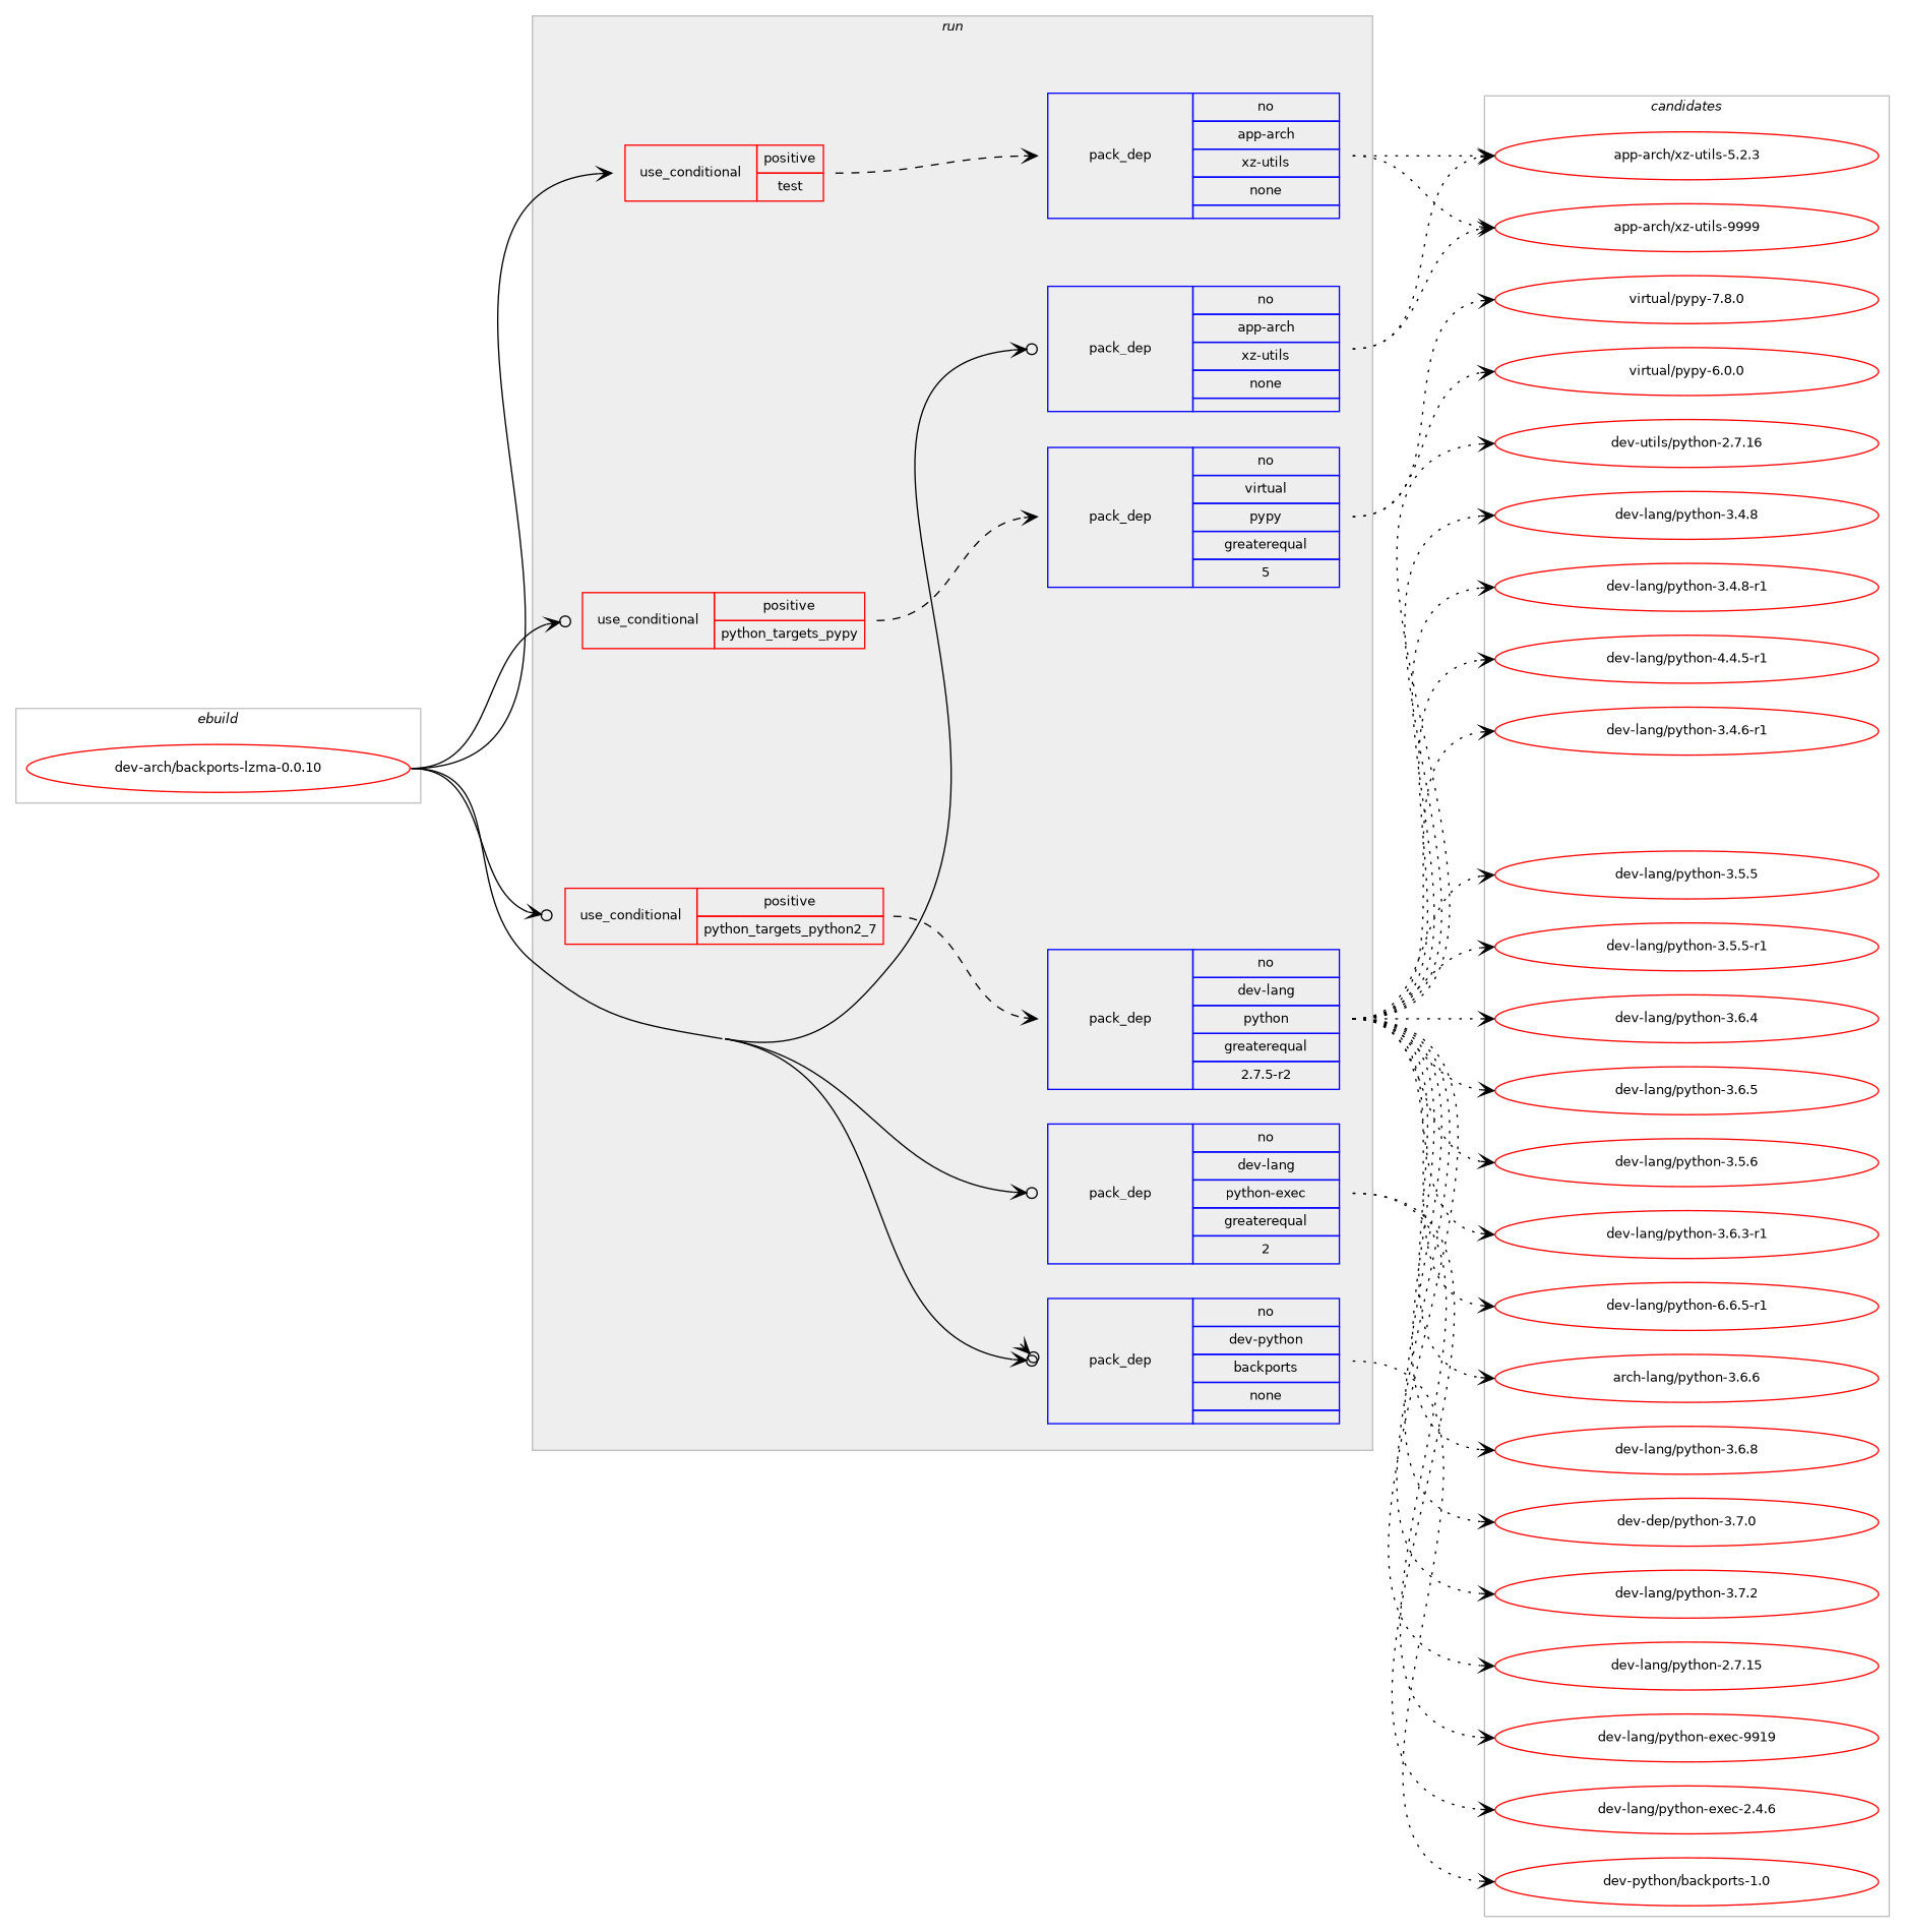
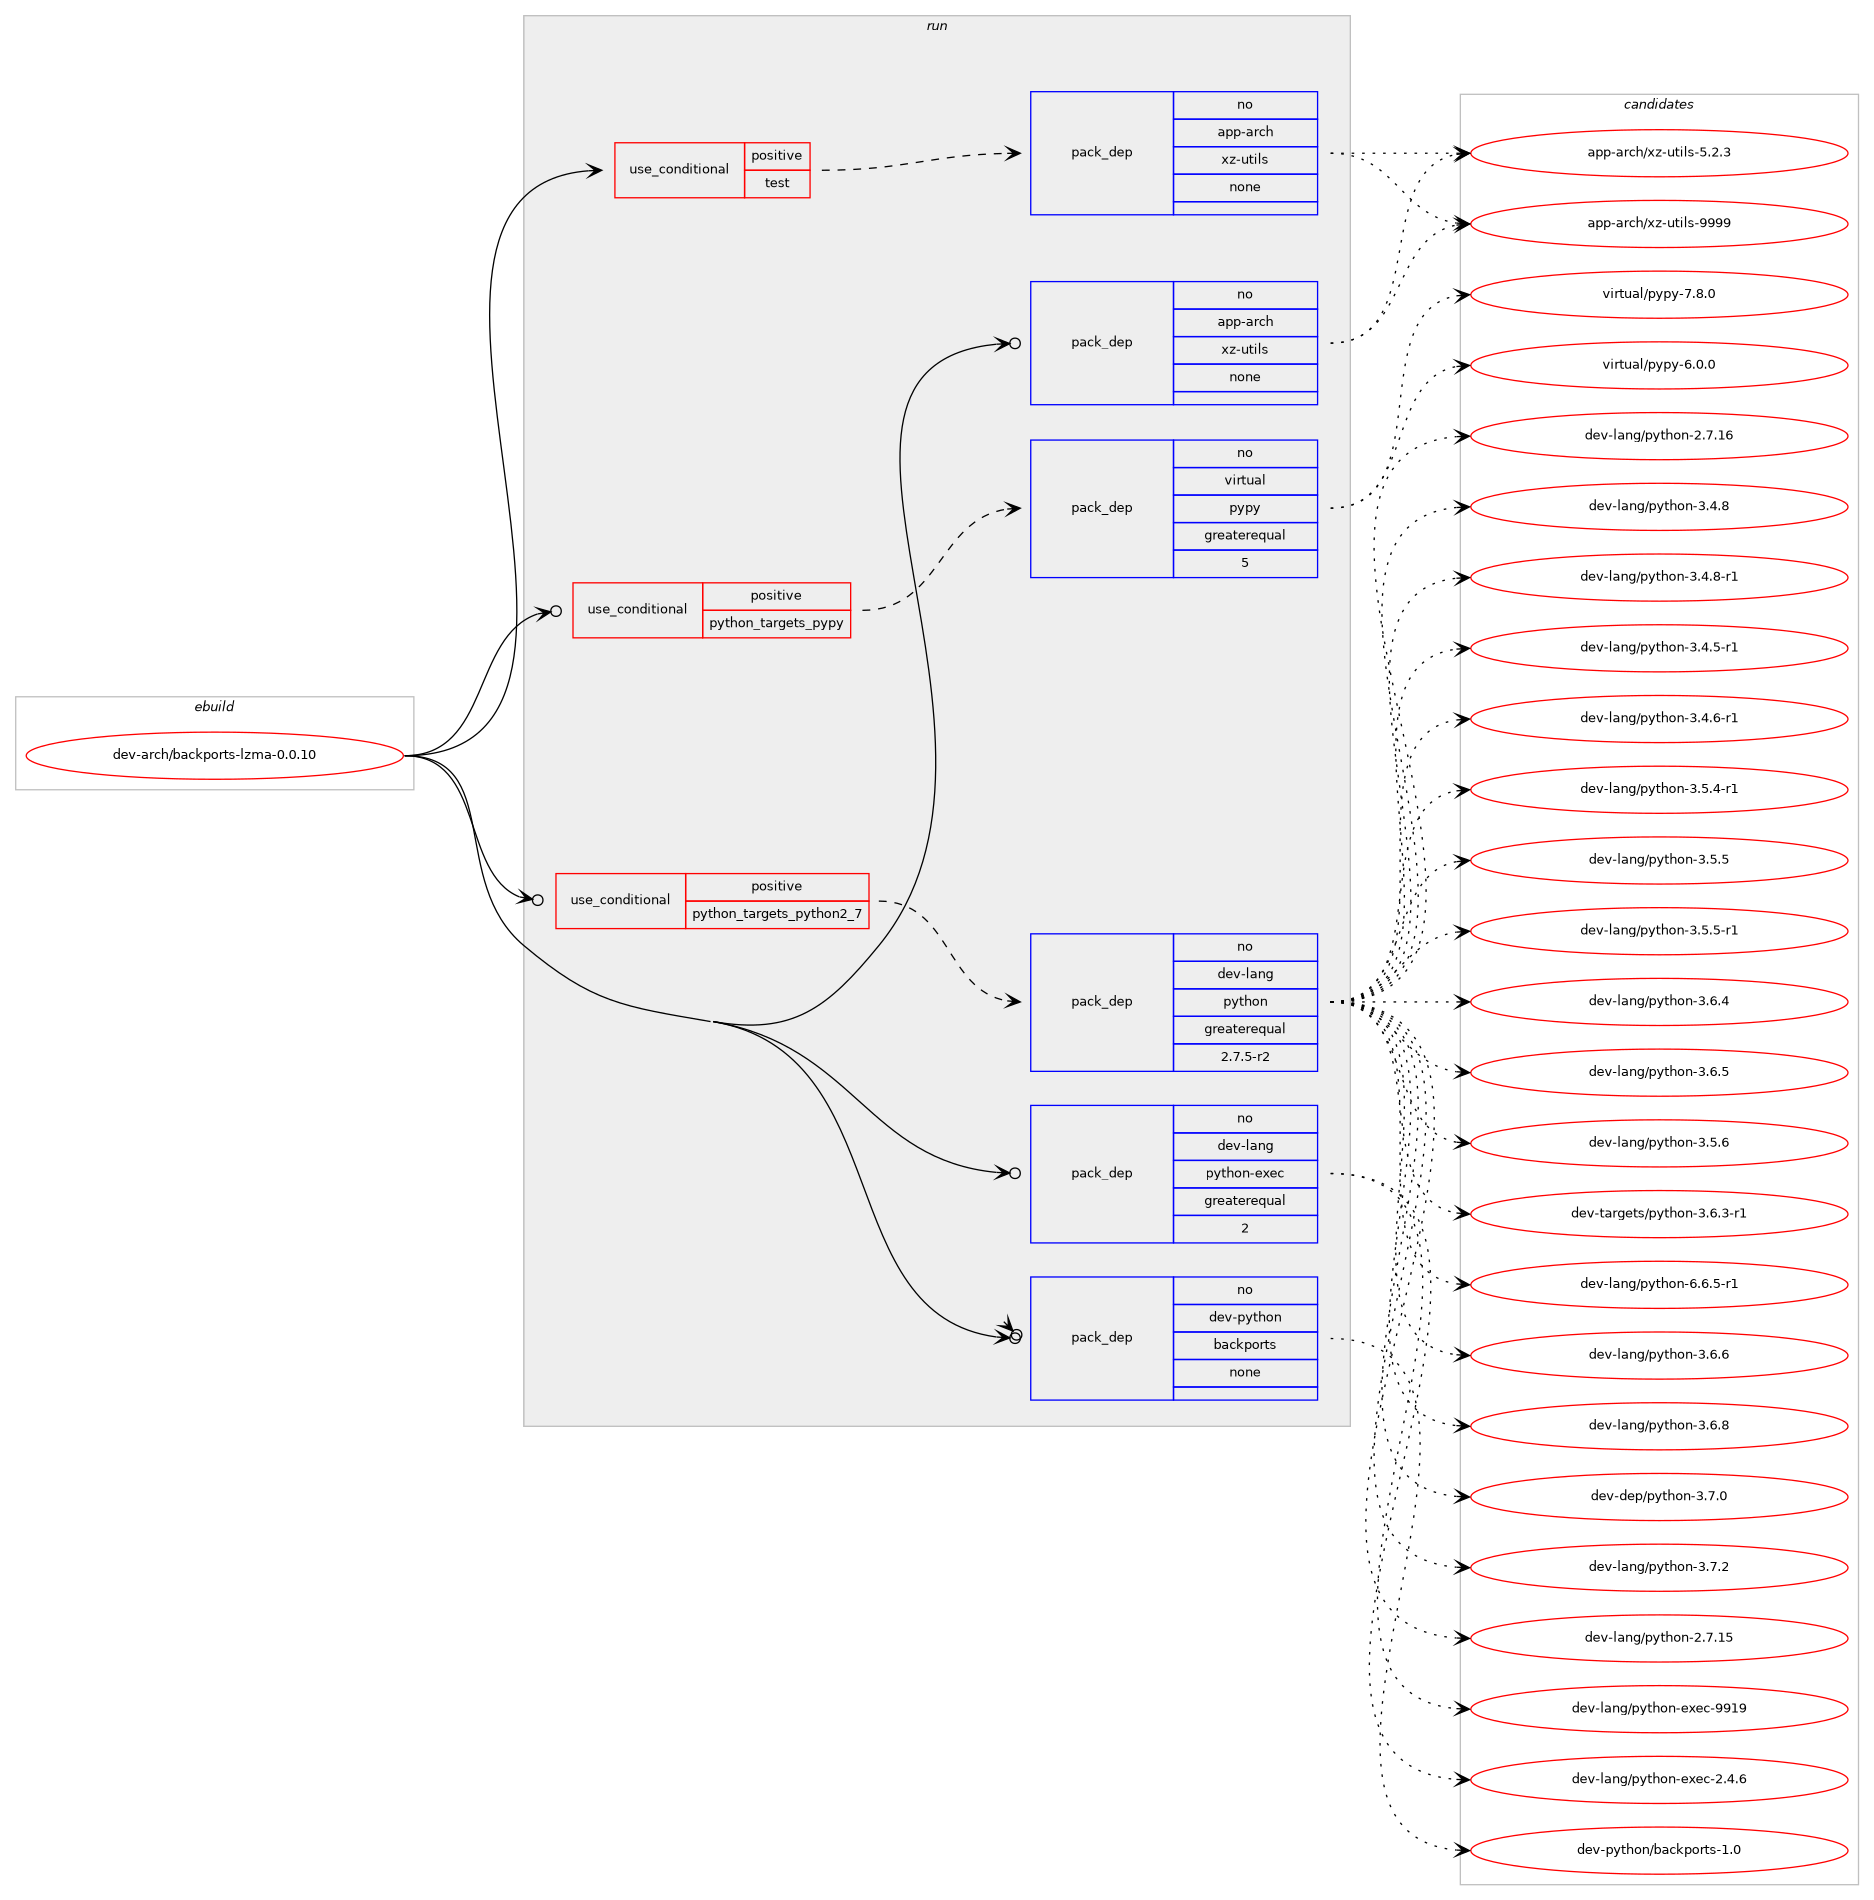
  digraph {
    compound=true
    concentrate=true
    fontname=Helvetica
    fontsize=10
    newrank=true
    rankdir=LR
    ranksep=1.5
    node [color=red fontname=Helvetica fontsize=10]
    edge [arrowhead=vee headport=w style=dotted tailport=e weight=100]
    n1 [label="dev-arch/backports-lzma-0.0.10" width=4]
    n2 [color=blue label=<<TABLE BORDER="0" CELLBORDER="1" CELLSPACING="0" CELLPADDING="4" WIDTH="220"><TR><TD ROWSPAN="6" CELLPADDING="30">pack_dep</TD></TR><TR><TD WIDTH="110">no</TD></TR><TR><TD>app-arch</TD></TR><TR><TD>xz-utils</TD></TR><TR><TD>none</TD></TR><TR><TD></TD></TR></TABLE>> shape=none]
    n3 [label=<<TABLE BORDER="0" CELLBORDER="1" CELLSPACING="0" CELLPADDING="4"><TR><TD ROWSPAN="3" CELLPADDING="10">use_conditional</TD></TR><TR><TD>positive</TD></TR><TR><TD>test</TD></TR></TABLE>> shape=none]
    n4 [color=blue label=<<TABLE BORDER="0" CELLBORDER="1" CELLSPACING="0" CELLPADDING="4" WIDTH="220"><TR><TD ROWSPAN="6" CELLPADDING="30">pack_dep</TD></TR><TR><TD WIDTH="110">no</TD></TR><TR><TD>virtual</TD></TR><TR><TD>pypy</TD></TR><TR><TD>greaterequal</TD></TR><TR><TD>5</TD></TR></TABLE>> shape=none]
    n5 [label=<<TABLE BORDER="0" CELLBORDER="1" CELLSPACING="0" CELLPADDING="4"><TR><TD ROWSPAN="3" CELLPADDING="10">use_conditional</TD></TR><TR><TD>positive</TD></TR><TR><TD>python_targets_pypy</TD></TR></TABLE>> shape=none]
    n6 [color=blue label=<<TABLE BORDER="0" CELLBORDER="1" CELLSPACING="0" CELLPADDING="4" WIDTH="220"><TR><TD ROWSPAN="6" CELLPADDING="30">pack_dep</TD></TR><TR><TD WIDTH="110">no</TD></TR><TR><TD>dev-lang</TD></TR><TR><TD>python</TD></TR><TR><TD>greaterequal</TD></TR><TR><TD>2.7.5-r2</TD></TR></TABLE>> shape=none]
    n7 [label=<<TABLE BORDER="0" CELLBORDER="1" CELLSPACING="0" CELLPADDING="4"><TR><TD ROWSPAN="3" CELLPADDING="10">use_conditional</TD></TR><TR><TD>positive</TD></TR><TR><TD>python_targets_python2_7</TD></TR></TABLE>> shape=none]
    n8 [color=blue label=<<TABLE BORDER="0" CELLBORDER="1" CELLSPACING="0" CELLPADDING="4" WIDTH="220"><TR><TD ROWSPAN="6" CELLPADDING="30">pack_dep</TD></TR><TR><TD WIDTH="110">no</TD></TR><TR><TD>app-arch</TD></TR><TR><TD>xz-utils</TD></TR><TR><TD>none</TD></TR><TR><TD></TD></TR></TABLE>> shape=none]
    n9 [color=blue label=<<TABLE BORDER="0" CELLBORDER="1" CELLSPACING="0" CELLPADDING="4" WIDTH="220"><TR><TD ROWSPAN="6" CELLPADDING="30">pack_dep</TD></TR><TR><TD WIDTH="110">no</TD></TR><TR><TD>dev-lang</TD></TR><TR><TD>python-exec</TD></TR><TR><TD>greaterequal</TD></TR><TR><TD>2</TD></TR></TABLE>> shape=none]
    n10 [color=blue label=<<TABLE BORDER="0" CELLBORDER="1" CELLSPACING="0" CELLPADDING="4" WIDTH="220"><TR><TD ROWSPAN="6" CELLPADDING="30">pack_dep</TD></TR><TR><TD WIDTH="110">no</TD></TR><TR><TD>dev-python</TD></TR><TR><TD>backports</TD></TR><TR><TD>none</TD></TR><TR><TD></TD></TR></TABLE>> shape=none]
    n11 [label="app-arch/xz-utils-5.2.3" width=4]
    n12 [label="app-arch/xz-utils-9999" width=4]
    n13 [label="virtual/pypy-6.0.0" width=4]
    n14 [label="virtual/pypy-7.8.0" width=4]
    n15 [label="dev-lang/python-2.7.15" width=4]
-   n16 [label="dev-utils/python-2.7.16" width=4]
-   n17 [label="dev-lang/python-4.4.5-r1" width=4]
+   n16 [label="dev-lang/python-2.7.16" width=4]
+   n17 [label="dev-lang/python-3.4.5-r1" width=4]
    n18 [label="dev-lang/python-3.4.6-r1" width=4]
    n19 [label="dev-lang/python-3.4.8" width=4]
    n20 [label="dev-lang/python-3.4.8-r1" width=4]
+   n21 [label="dev-lang/python-3.5.4-r1" width=4]
    n22 [label="dev-lang/python-3.5.5" width=4]
    n23 [label="dev-lang/python-3.5.5-r1" width=4]
    n24 [label="dev-lang/python-3.5.6" width=4]
-   n25 [label="dev-lang/python-3.6.3-r1" width=4]
+   n25 [label="dev-targets/python-3.6.3-r1" width=4]
    n26 [label="dev-lang/python-3.6.4" width=4]
    n27 [label="dev-lang/python-3.6.5" width=4]
    n28 [label="dev-lang/python-6.6.5-r1" width=4]
-   n29 [label="arch-lang/python-3.6.6" width=4]
+   n29 [label="dev-lang/python-3.6.6" width=4]
    n30 [label="dev-lang/python-3.6.8" width=4]
    n31 [label="dev-dep/python-3.7.0" width=4]
    n32 [label="dev-lang/python-3.7.2" width=4]
    n33 [label="dev-lang/python-exec-2.4.6" width=4]
    n34 [label="dev-lang/python-exec-9919" width=4]
    n35 [label="dev-python/backports-1.0" width=4]
    subgraph cluster_1 {
      color=gray
      label=<<i>ebuild</i>>
      rank=same
      n1
    }
    subgraph cluster_2 {
      color=gray
      label=<<i>dependencies</i>>
      subgraph cluster_3 {
        color=gray
        fillcolor="#eeeeee"
        label=<<i>compile</i>>
        style=filled
        subgraph sub_4 {
          color=gray
          fillcolor="#eeeeee"
          label=<<i>compile</i>>
          style=filled
          n3
          subgraph sub_5 {
            color=gray
            fillcolor="#eeeeee"
            label=<<i>compile</i>>
            style=filled
            n2
          }
        }
      }
      subgraph cluster_6 {
        color=gray
        fillcolor="#eeeeee"
        label=<<i>compile and run</i>>
        style=filled
        subgraph sub_7 {
          color=gray
          fillcolor="#eeeeee"
          label=<<i>compile and run</i>>
          style=filled
          n5
          subgraph sub_8 {
            color=gray
            fillcolor="#eeeeee"
            label=<<i>compile and run</i>>
            style=filled
            n4
          }
        }
        subgraph sub_9 {
          color=gray
          fillcolor="#eeeeee"
          label=<<i>compile and run</i>>
          style=filled
          n7
          subgraph sub_10 {
            color=gray
            fillcolor="#eeeeee"
            label=<<i>compile and run</i>>
            style=filled
            n6
          }
        }
        subgraph sub_11 {
          color=gray
          fillcolor="#eeeeee"
          label=<<i>compile and run</i>>
          style=filled
          n8
        }
        subgraph sub_12 {
          color=gray
          fillcolor="#eeeeee"
          label=<<i>compile and run</i>>
          style=filled
          n9
        }
        subgraph sub_13 {
          color=gray
          fillcolor="#eeeeee"
          label=<<i>compile and run</i>>
          style=filled
          n10
        }
      }
      subgraph cluster_14 {
        color=gray
        fillcolor="#eeeeee"
        label=<<i>run</i>>
        style=filled
      }
    }
    subgraph cluster_15 {
      color=gray
      label=<<i>candidates</i>>
      rank=same
      subgraph sub_16 {
        color=black
        label=<<i>candidates</i>>
        nodesep=1
        rank=same
        n11
        n12
      }
      subgraph sub_17 {
        color=black
        label=<<i>candidates</i>>
        nodesep=1
        rank=same
        n13
        n14
      }
      subgraph sub_18 {
        color=black
        label=<<i>candidates</i>>
        nodesep=1
        rank=same
        n15
        n16
        n17
        n18
        n19
        n20
+       n21
        n22
        n23
        n24
        n25
        n26
        n27
        n28
        n29
        n30
        n31
        n32
      }
      subgraph sub_19 {
        color=black
        label=<<i>candidates</i>>
        nodesep=1
        rank=same
        n11
        n12
      }
      subgraph sub_20 {
        color=black
        label=<<i>candidates</i>>
        nodesep=1
        rank=same
        n33
        n34
      }
      subgraph sub_21 {
        color=black
        label=<<i>candidates</i>>
        nodesep=1
        rank=same
        n35
      }
    }
    n1 -> n3 [style=solid weight=20]
    n1 -> n5 [arrowhead=odotvee style=solid weight=20]
    n1 -> n7 [arrowhead=odotvee style=solid weight=20]
    n1 -> n8 [arrowhead=odotvee style=solid weight=20]
    n1 -> n9 [arrowhead=odotvee style=solid weight=20]
    n1 -> n10 [arrowhead=odotvee style=solid weight=20]
    n2 -> n11
    n2 -> n12
    n3 -> n2 [style=dashed weight=20]
    n4 -> n13
    n4 -> n14
    n5 -> n4 [style=dashed weight=20]
    n6 -> n15
    n6 -> n16
    n6 -> n17
    n6 -> n18
    n6 -> n19
    n6 -> n20
+   n6 -> n21
    n6 -> n22
    n6 -> n23
    n6 -> n24
    n6 -> n25
    n6 -> n26
    n6 -> n27
    n6 -> n28
    n6 -> n29
    n6 -> n30
    n6 -> n31
    n6 -> n32
    n7 -> n6 [style=dashed weight=20]
    n8 -> n11
    n8 -> n12
    n9 -> n33
    n9 -> n34
    n10 -> n35
  }
